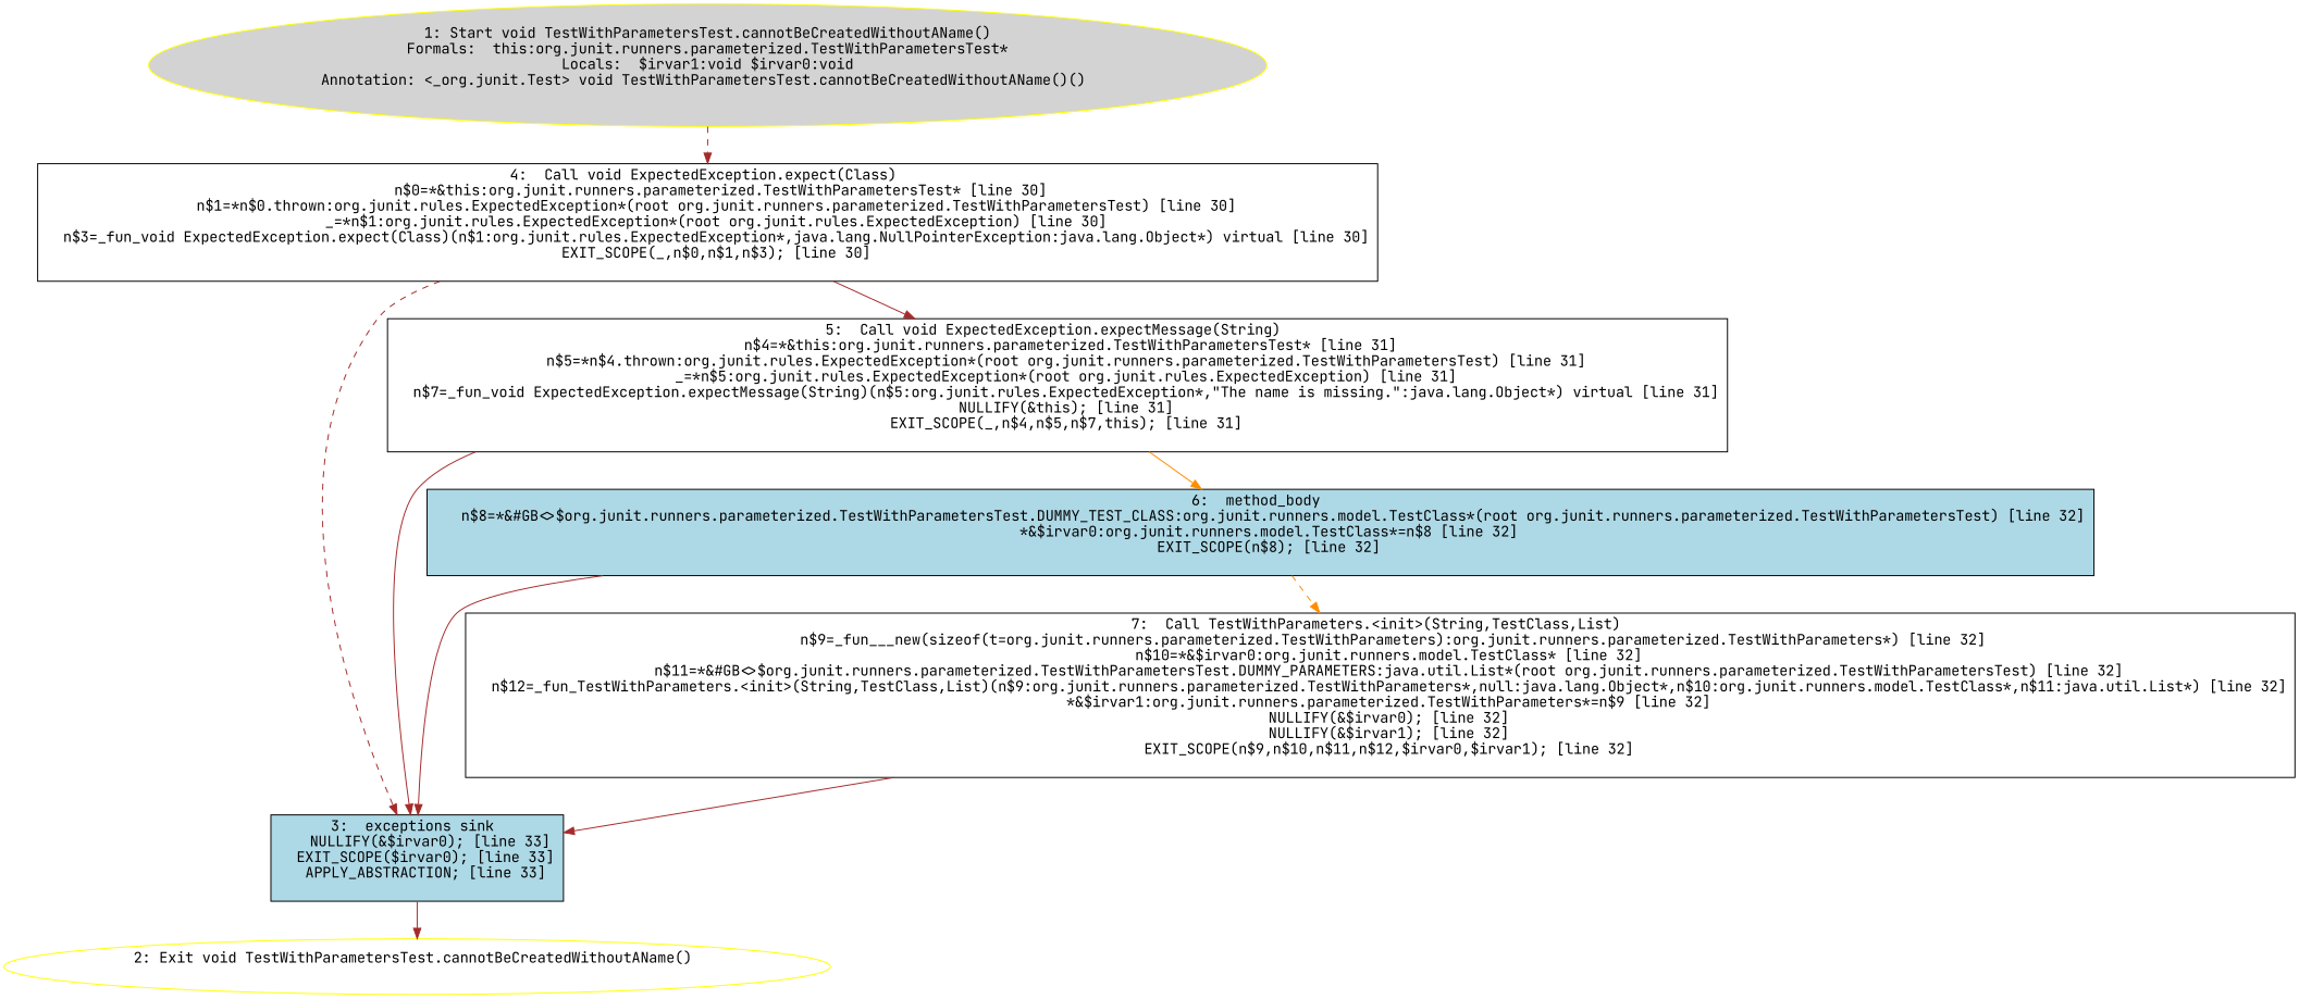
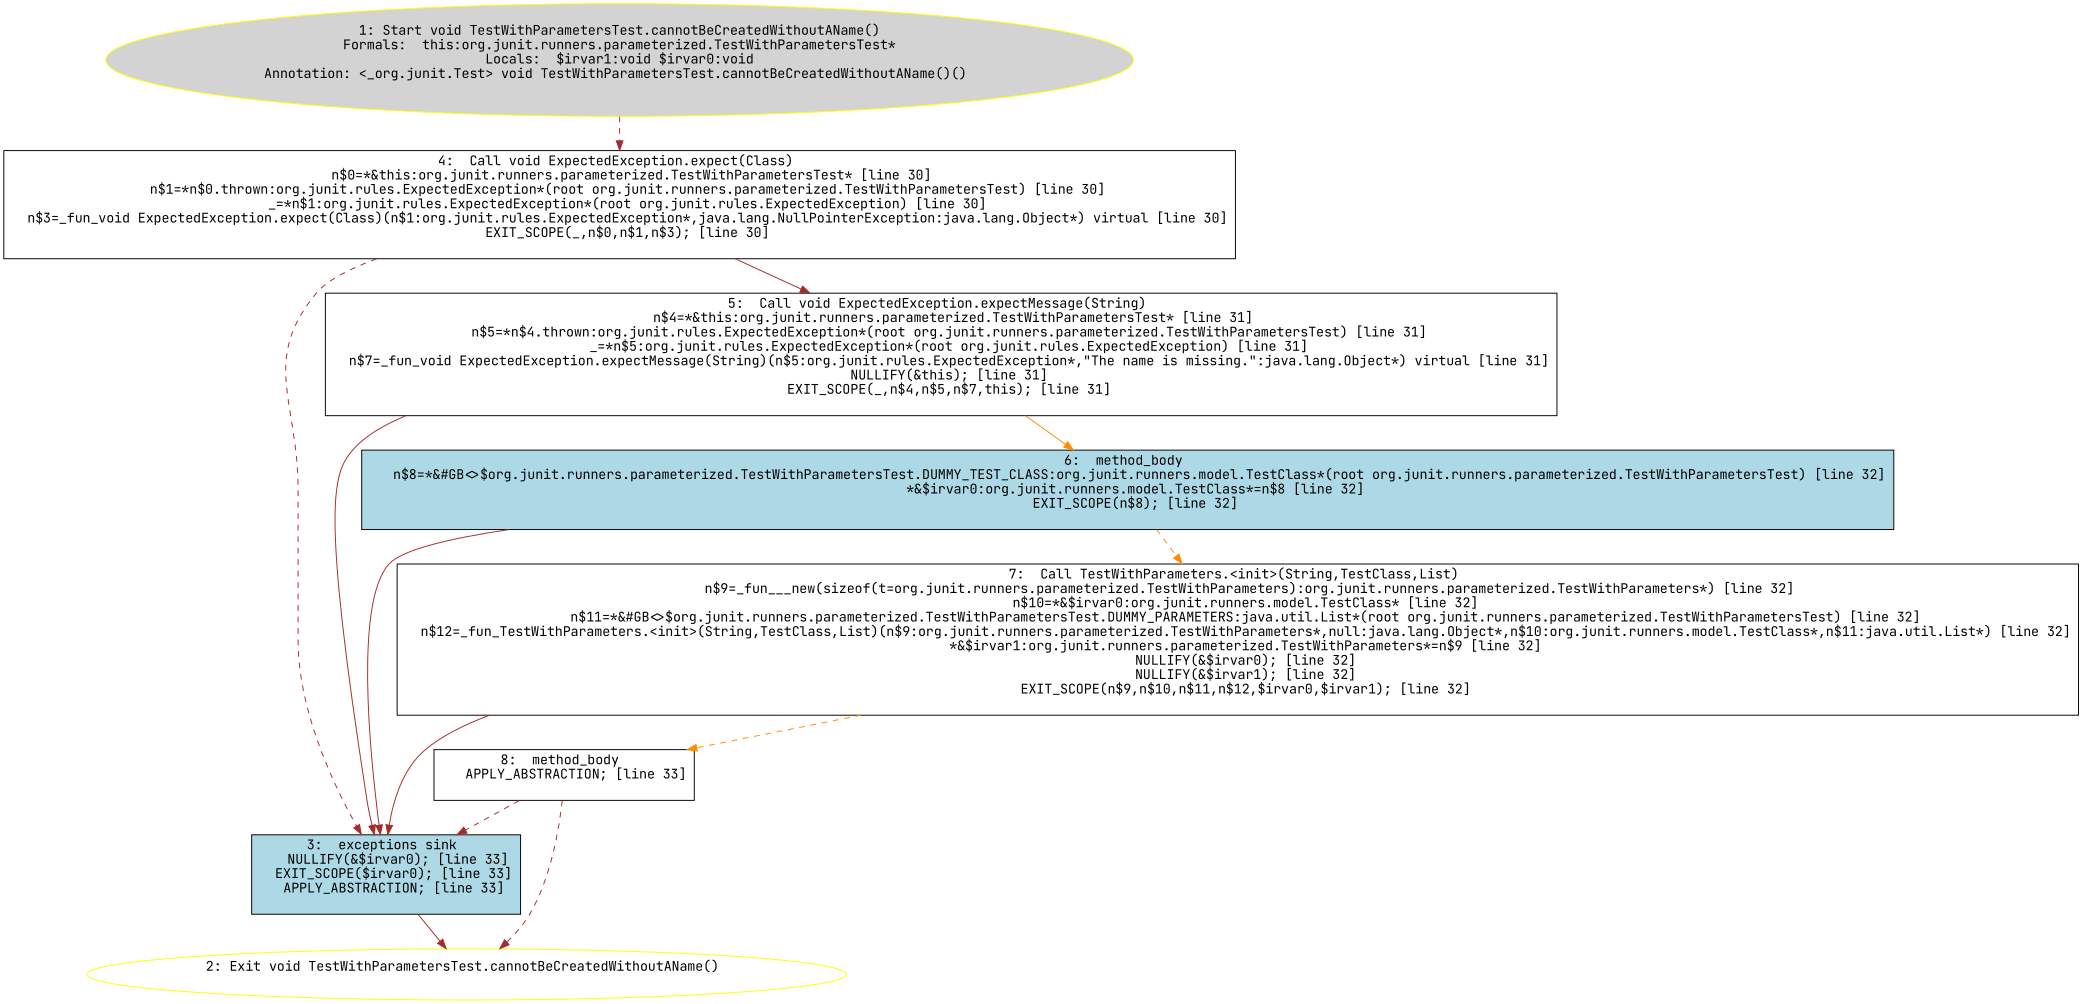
  digraph {
    fontname="JetBrains Mono"
    node [style=filled fillcolor=white fontname="JetBrains Mono" shape=box]
    edge [color=brown style=dashed fontname="JetBrains Mono"]
    n1 [color=yellow label="1: Start void TestWithParametersTest.cannotBeCreatedWithoutAName()\nFormals:  this:org.junit.runners.parameterized.TestWithParametersTest*\nLocals:  $irvar1:void $irvar0:void\nAnnotation: <_org.junit.Test> void TestWithParametersTest.cannotBeCreatedWithoutAName()() \n  " fillcolor=lightgrey shape=""]
    n2 [label="4:  Call void ExpectedException.expect(Class) \n   n$0=*&this:org.junit.runners.parameterized.TestWithParametersTest* [line 30]\n  n$1=*n$0.thrown:org.junit.rules.ExpectedException*(root org.junit.runners.parameterized.TestWithParametersTest) [line 30]\n  _=*n$1:org.junit.rules.ExpectedException*(root org.junit.rules.ExpectedException) [line 30]\n  n$3=_fun_void ExpectedException.expect(Class)(n$1:org.junit.rules.ExpectedException*,java.lang.NullPointerException:java.lang.Object*) virtual [line 30]\n  EXIT_SCOPE(_,n$0,n$1,n$3); [line 30]\n "]
    n3 [label="3:  exceptions sink \n   NULLIFY(&$irvar0); [line 33]\n  EXIT_SCOPE($irvar0); [line 33]\n  APPLY_ABSTRACTION; [line 33]\n " fillcolor=lightblue]
    n4 [label="5:  Call void ExpectedException.expectMessage(String) \n   n$4=*&this:org.junit.runners.parameterized.TestWithParametersTest* [line 31]\n  n$5=*n$4.thrown:org.junit.rules.ExpectedException*(root org.junit.runners.parameterized.TestWithParametersTest) [line 31]\n  _=*n$5:org.junit.rules.ExpectedException*(root org.junit.rules.ExpectedException) [line 31]\n  n$7=_fun_void ExpectedException.expectMessage(String)(n$5:org.junit.rules.ExpectedException*,\"The name is missing.\":java.lang.Object*) virtual [line 31]\n  NULLIFY(&this); [line 31]\n  EXIT_SCOPE(_,n$4,n$5,n$7,this); [line 31]\n "]
    n5 [color=yellow label="2: Exit void TestWithParametersTest.cannotBeCreatedWithoutAName() \n  " shape=""]
    n6 [label="6:  method_body \n   n$8=*&#GB<>$org.junit.runners.parameterized.TestWithParametersTest.DUMMY_TEST_CLASS:org.junit.runners.model.TestClass*(root org.junit.runners.parameterized.TestWithParametersTest) [line 32]\n  *&$irvar0:org.junit.runners.model.TestClass*=n$8 [line 32]\n  EXIT_SCOPE(n$8); [line 32]\n " fillcolor=lightblue]
    n7 [label="7:  Call TestWithParameters.<init>(String,TestClass,List) \n   n$9=_fun___new(sizeof(t=org.junit.runners.parameterized.TestWithParameters):org.junit.runners.parameterized.TestWithParameters*) [line 32]\n  n$10=*&$irvar0:org.junit.runners.model.TestClass* [line 32]\n  n$11=*&#GB<>$org.junit.runners.parameterized.TestWithParametersTest.DUMMY_PARAMETERS:java.util.List*(root org.junit.runners.parameterized.TestWithParametersTest) [line 32]\n  n$12=_fun_TestWithParameters.<init>(String,TestClass,List)(n$9:org.junit.runners.parameterized.TestWithParameters*,null:java.lang.Object*,n$10:org.junit.runners.model.TestClass*,n$11:java.util.List*) [line 32]\n  *&$irvar1:org.junit.runners.parameterized.TestWithParameters*=n$9 [line 32]\n  NULLIFY(&$irvar0); [line 32]\n  NULLIFY(&$irvar1); [line 32]\n  EXIT_SCOPE(n$9,n$10,n$11,n$12,$irvar0,$irvar1); [line 32]\n "]
+   n8 [label="8:  method_body \n   APPLY_ABSTRACTION; [line 33]\n "]
    n1 -> n2
    n2 -> n3
    n2 -> n4 [style=solid]
    n3 -> n5 [style=solid]
    n4 -> n3 [style=solid]
    n4 -> n6 [color=darkorange style=solid]
    n6 -> n3 [style=solid]
    n6 -> n7 [color=darkorange]
    n7 -> n3 [style=solid]
+   n7 -> n8 [color=darkorange]
+   n8 -> n3
+   n8 -> n5
  }
